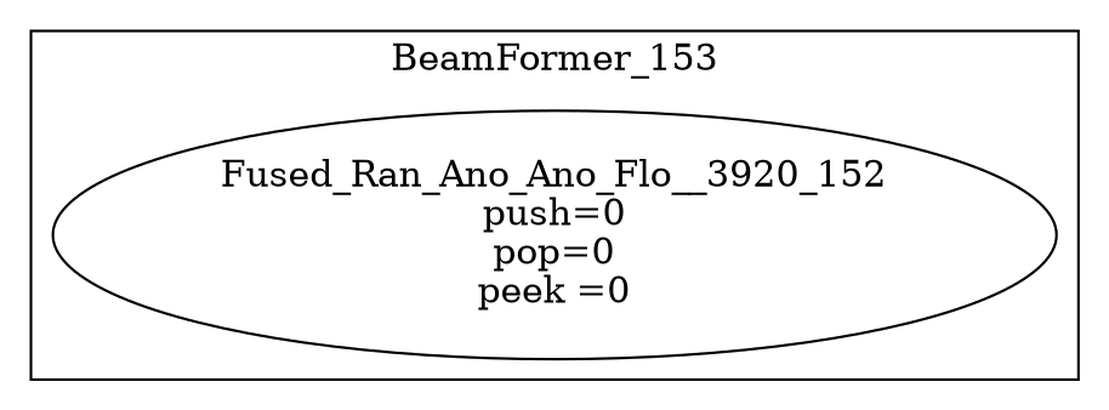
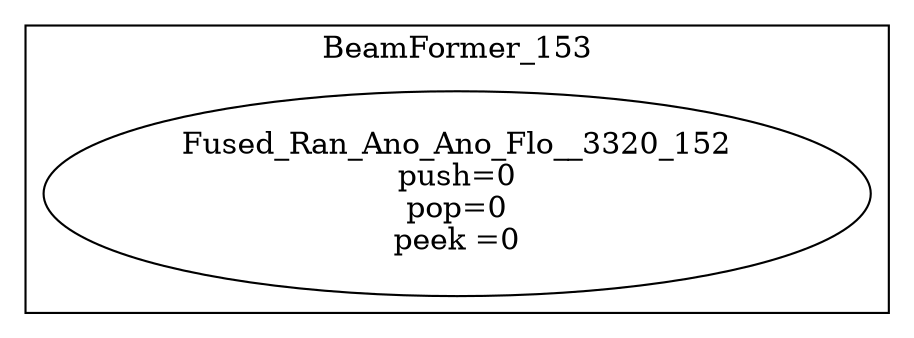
  digraph {
-   n1 [label="Fused_Ran_Ano_Ano_Flo__3920_152\npush=0\npop=0\npeek =0"]
+   n1 [label="Fused_Ran_Ano_Ano_Flo__3320_152\npush=0\npop=0\npeek =0"]
    subgraph cluster_1 {
      label=BeamFormer_153
      n1
    }
  }
